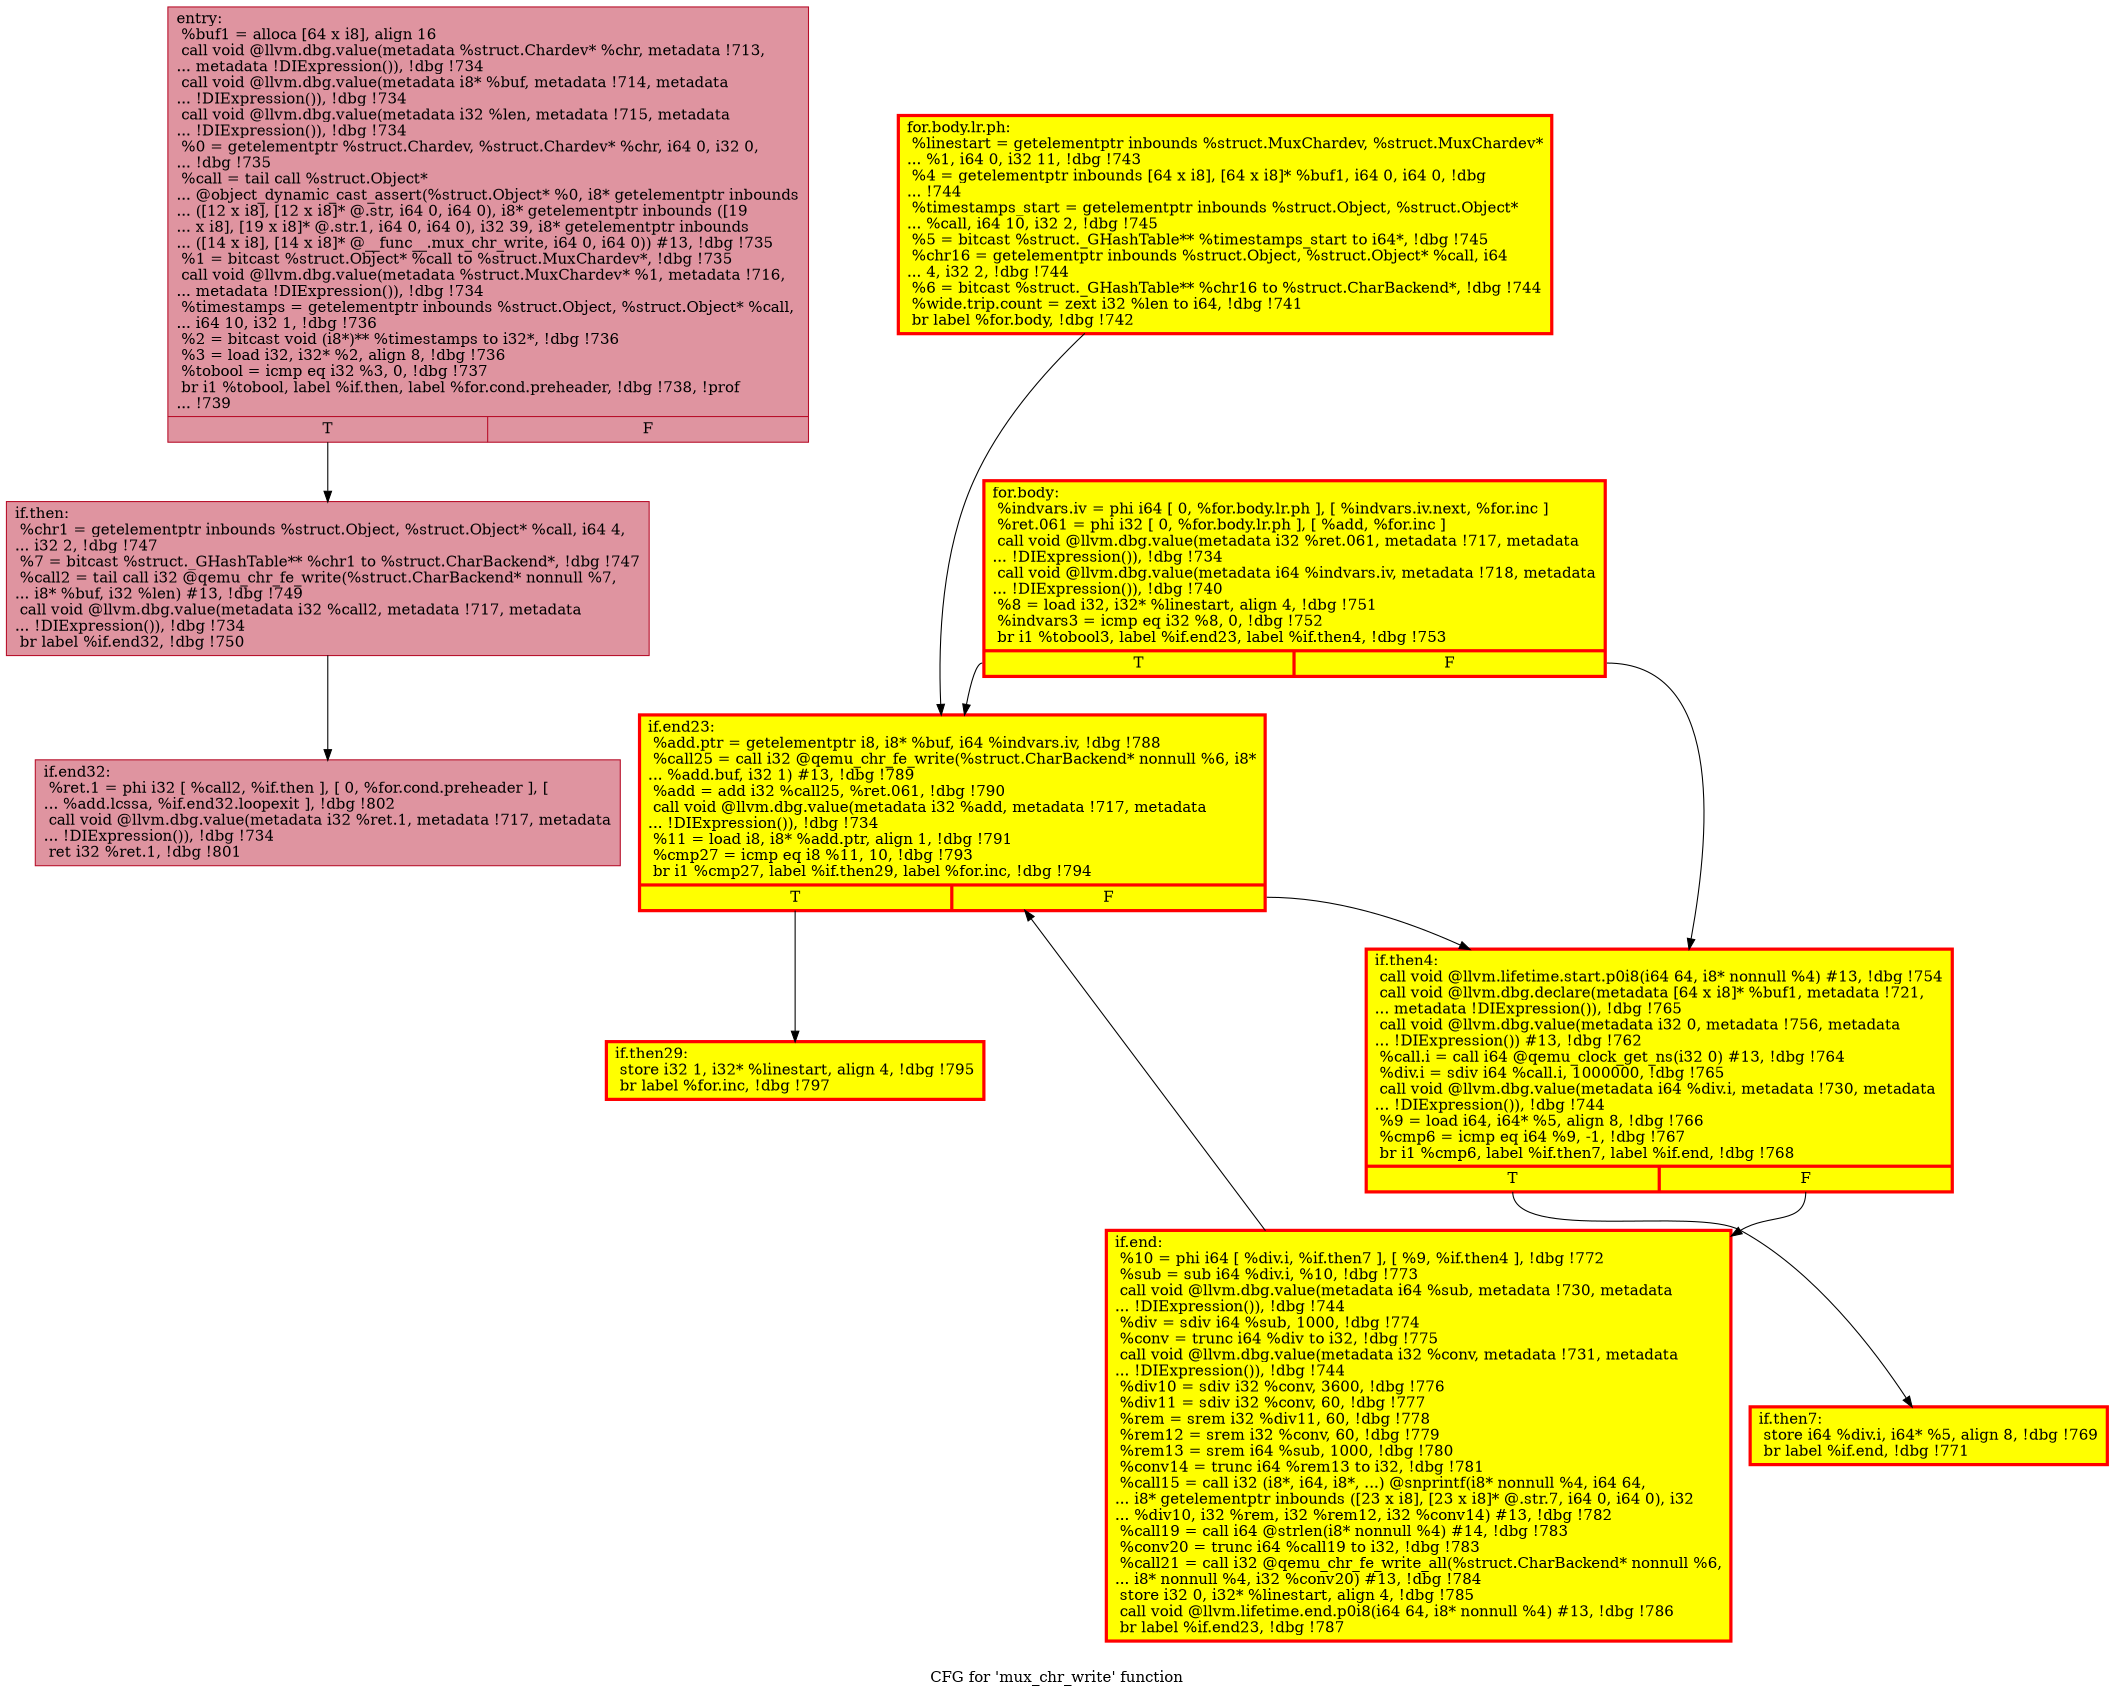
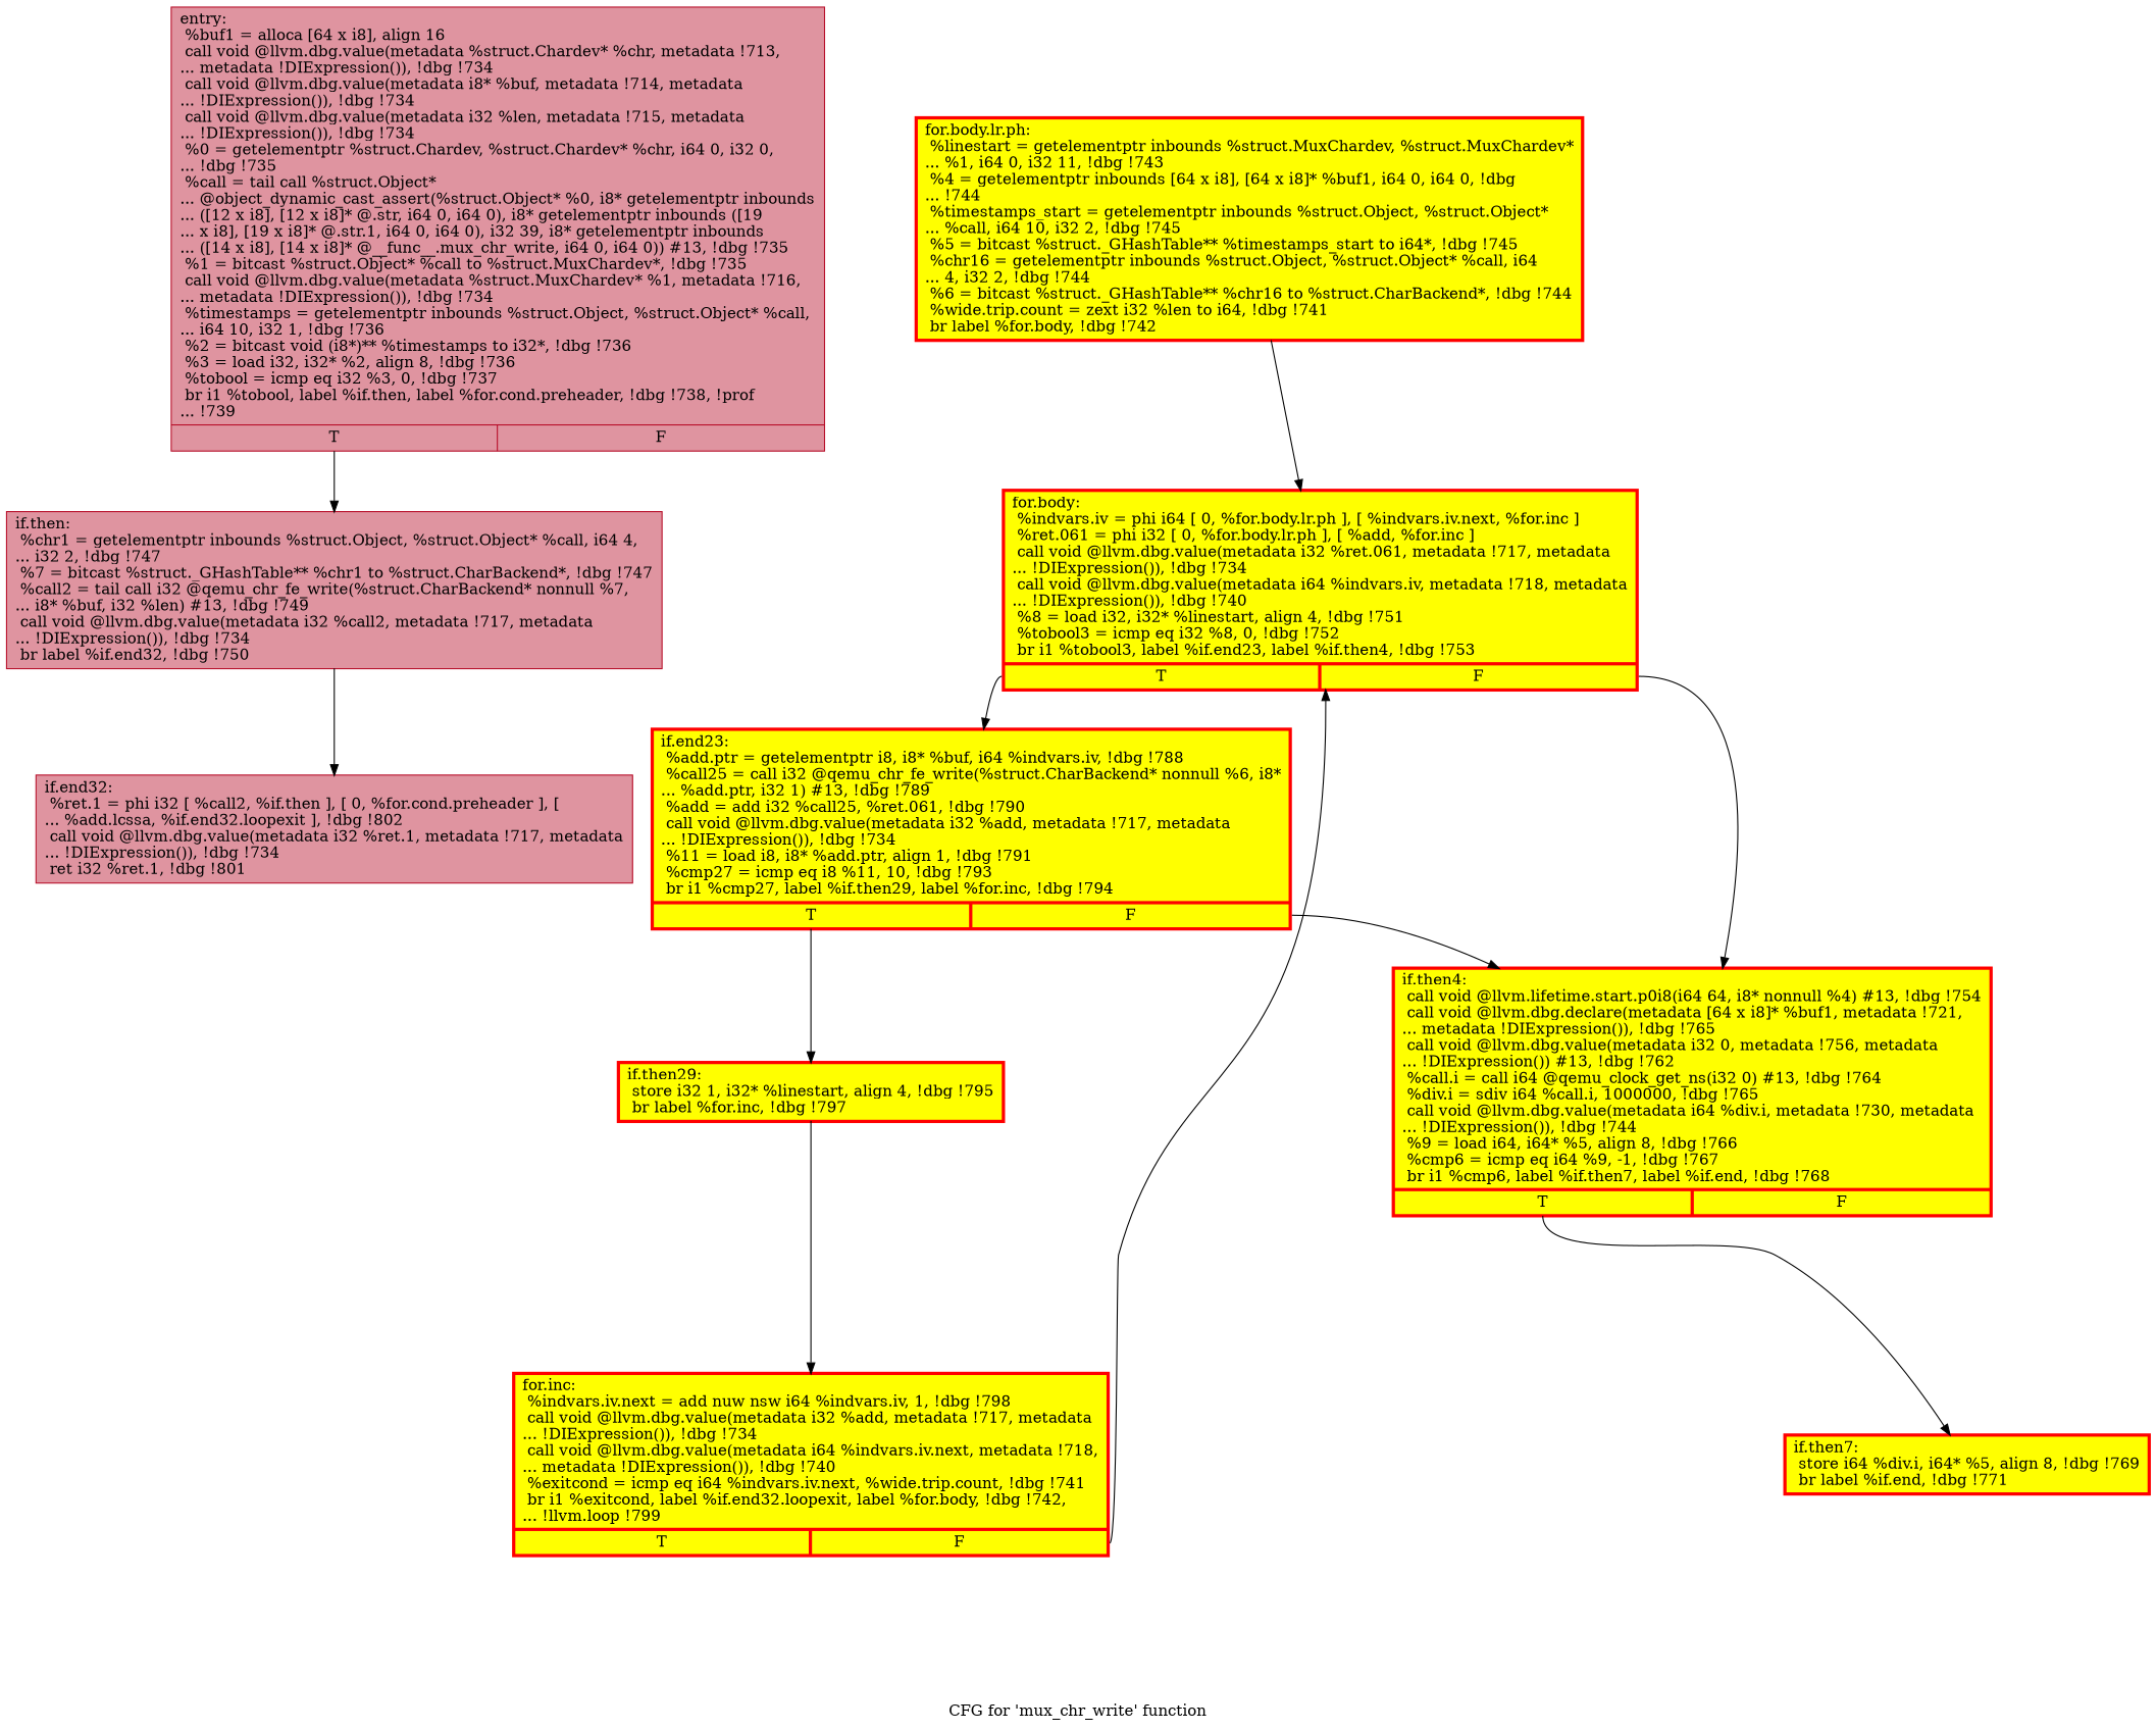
  digraph {
    label="CFG for 'mux_chr_write' function"
    node [color=red fillcolor=yellow shape=record style=filled penwidth=3.0]
    n1 [color="#b70d28ff" fillcolor="#b70d2870" label="{entry:\l  %buf1 = alloca [64 x i8], align 16\l  call void @llvm.dbg.value(metadata %struct.Chardev* %chr, metadata !713,\l... metadata !DIExpression()), !dbg !734\l  call void @llvm.dbg.value(metadata i8* %buf, metadata !714, metadata\l... !DIExpression()), !dbg !734\l  call void @llvm.dbg.value(metadata i32 %len, metadata !715, metadata\l... !DIExpression()), !dbg !734\l  %0 = getelementptr %struct.Chardev, %struct.Chardev* %chr, i64 0, i32 0,\l... !dbg !735\l  %call = tail call %struct.Object*\l... @object_dynamic_cast_assert(%struct.Object* %0, i8* getelementptr inbounds\l... ([12 x i8], [12 x i8]* @.str, i64 0, i64 0), i8* getelementptr inbounds ([19\l... x i8], [19 x i8]* @.str.1, i64 0, i64 0), i32 39, i8* getelementptr inbounds\l... ([14 x i8], [14 x i8]* @__func__.mux_chr_write, i64 0, i64 0)) #13, !dbg !735\l  %1 = bitcast %struct.Object* %call to %struct.MuxChardev*, !dbg !735\l  call void @llvm.dbg.value(metadata %struct.MuxChardev* %1, metadata !716,\l... metadata !DIExpression()), !dbg !734\l  %timestamps = getelementptr inbounds %struct.Object, %struct.Object* %call,\l... i64 10, i32 1, !dbg !736\l  %2 = bitcast void (i8*)** %timestamps to i32*, !dbg !736\l  %3 = load i32, i32* %2, align 8, !dbg !736\l  %tobool = icmp eq i32 %3, 0, !dbg !737\l  br i1 %tobool, label %if.then, label %for.cond.preheader, !dbg !738, !prof\l... !739\l|{<s0>T|<s1>F}}" penwidth=""]
    n2 [color="#b70d28ff" fillcolor="#b70d2870" label="{if.then:                                          \l  %chr1 = getelementptr inbounds %struct.Object, %struct.Object* %call, i64 4,\l... i32 2, !dbg !747\l  %7 = bitcast %struct._GHashTable** %chr1 to %struct.CharBackend*, !dbg !747\l  %call2 = tail call i32 @qemu_chr_fe_write(%struct.CharBackend* nonnull %7,\l... i8* %buf, i32 %len) #13, !dbg !749\l  call void @llvm.dbg.value(metadata i32 %call2, metadata !717, metadata\l... !DIExpression()), !dbg !734\l  br label %if.end32, !dbg !750\l}" penwidth=""]
    n3 [color="#b70d28ff" fillcolor="#b70d2870" label="{if.end32:                                         \l  %ret.1 = phi i32 [ %call2, %if.then ], [ 0, %for.cond.preheader ], [\l... %add.lcssa, %if.end32.loopexit ], !dbg !802\l  call void @llvm.dbg.value(metadata i32 %ret.1, metadata !717, metadata\l... !DIExpression()), !dbg !734\l  ret i32 %ret.1, !dbg !801\l}" penwidth=""]
    n4 [label="{for.body.lr.ph:                                   \l  %linestart = getelementptr inbounds %struct.MuxChardev, %struct.MuxChardev*\l... %1, i64 0, i32 11, !dbg !743\l  %4 = getelementptr inbounds [64 x i8], [64 x i8]* %buf1, i64 0, i64 0, !dbg\l... !744\l  %timestamps_start = getelementptr inbounds %struct.Object, %struct.Object*\l... %call, i64 10, i32 2, !dbg !745\l  %5 = bitcast %struct._GHashTable** %timestamps_start to i64*, !dbg !745\l  %chr16 = getelementptr inbounds %struct.Object, %struct.Object* %call, i64\l... 4, i32 2, !dbg !744\l  %6 = bitcast %struct._GHashTable** %chr16 to %struct.CharBackend*, !dbg !744\l  %wide.trip.count = zext i32 %len to i64, !dbg !741\l  br label %for.body, !dbg !742\l}"]
-   n5 [label="{for.body:                                         \l  %indvars.iv = phi i64 [ 0, %for.body.lr.ph ], [ %indvars.iv.next, %for.inc ]\l  %ret.061 = phi i32 [ 0, %for.body.lr.ph ], [ %add, %for.inc ]\l  call void @llvm.dbg.value(metadata i32 %ret.061, metadata !717, metadata\l... !DIExpression()), !dbg !734\l  call void @llvm.dbg.value(metadata i64 %indvars.iv, metadata !718, metadata\l... !DIExpression()), !dbg !740\l  %8 = load i32, i32* %linestart, align 4, !dbg !751\l  %indvars3 = icmp eq i32 %8, 0, !dbg !752\l  br i1 %tobool3, label %if.end23, label %if.then4, !dbg !753\l|{<s0>T|<s1>F}}"]
-   n6 [label="{if.end23:                                         \l  %add.ptr = getelementptr i8, i8* %buf, i64 %indvars.iv, !dbg !788\l  %call25 = call i32 @qemu_chr_fe_write(%struct.CharBackend* nonnull %6, i8*\l... %add.buf, i32 1) #13, !dbg !789\l  %add = add i32 %call25, %ret.061, !dbg !790\l  call void @llvm.dbg.value(metadata i32 %add, metadata !717, metadata\l... !DIExpression()), !dbg !734\l  %11 = load i8, i8* %add.ptr, align 1, !dbg !791\l  %cmp27 = icmp eq i8 %11, 10, !dbg !793\l  br i1 %cmp27, label %if.then29, label %for.inc, !dbg !794\l|{<s0>T|<s1>F}}"]
+   n5 [label="{for.body:                                         \l  %indvars.iv = phi i64 [ 0, %for.body.lr.ph ], [ %indvars.iv.next, %for.inc ]\l  %ret.061 = phi i32 [ 0, %for.body.lr.ph ], [ %add, %for.inc ]\l  call void @llvm.dbg.value(metadata i32 %ret.061, metadata !717, metadata\l... !DIExpression()), !dbg !734\l  call void @llvm.dbg.value(metadata i64 %indvars.iv, metadata !718, metadata\l... !DIExpression()), !dbg !740\l  %8 = load i32, i32* %linestart, align 4, !dbg !751\l  %tobool3 = icmp eq i32 %8, 0, !dbg !752\l  br i1 %tobool3, label %if.end23, label %if.then4, !dbg !753\l|{<s0>T|<s1>F}}"]
+   n6 [label="{if.end23:                                         \l  %add.ptr = getelementptr i8, i8* %buf, i64 %indvars.iv, !dbg !788\l  %call25 = call i32 @qemu_chr_fe_write(%struct.CharBackend* nonnull %6, i8*\l... %add.ptr, i32 1) #13, !dbg !789\l  %add = add i32 %call25, %ret.061, !dbg !790\l  call void @llvm.dbg.value(metadata i32 %add, metadata !717, metadata\l... !DIExpression()), !dbg !734\l  %11 = load i8, i8* %add.ptr, align 1, !dbg !791\l  %cmp27 = icmp eq i8 %11, 10, !dbg !793\l  br i1 %cmp27, label %if.then29, label %for.inc, !dbg !794\l|{<s0>T|<s1>F}}"]
    n7 [label="{if.then4:                                         \l  call void @llvm.lifetime.start.p0i8(i64 64, i8* nonnull %4) #13, !dbg !754\l  call void @llvm.dbg.declare(metadata [64 x i8]* %buf1, metadata !721,\l... metadata !DIExpression()), !dbg !765\l  call void @llvm.dbg.value(metadata i32 0, metadata !756, metadata\l... !DIExpression()) #13, !dbg !762\l  %call.i = call i64 @qemu_clock_get_ns(i32 0) #13, !dbg !764\l  %div.i = sdiv i64 %call.i, 1000000, !dbg !765\l  call void @llvm.dbg.value(metadata i64 %div.i, metadata !730, metadata\l... !DIExpression()), !dbg !744\l  %9 = load i64, i64* %5, align 8, !dbg !766\l  %cmp6 = icmp eq i64 %9, -1, !dbg !767\l  br i1 %cmp6, label %if.then7, label %if.end, !dbg !768\l|{<s0>T|<s1>F}}"]
    n8 [label="{if.then29:                                        \l  store i32 1, i32* %linestart, align 4, !dbg !795\l  br label %for.inc, !dbg !797\l}"]
    n9 [label="{if.then7:                                         \l  store i64 %div.i, i64* %5, align 8, !dbg !769\l  br label %if.end, !dbg !771\l}"]
-   n10 [label="{if.end:                                           \l  %10 = phi i64 [ %div.i, %if.then7 ], [ %9, %if.then4 ], !dbg !772\l  %sub = sub i64 %div.i, %10, !dbg !773\l  call void @llvm.dbg.value(metadata i64 %sub, metadata !730, metadata\l... !DIExpression()), !dbg !744\l  %div = sdiv i64 %sub, 1000, !dbg !774\l  %conv = trunc i64 %div to i32, !dbg !775\l  call void @llvm.dbg.value(metadata i32 %conv, metadata !731, metadata\l... !DIExpression()), !dbg !744\l  %div10 = sdiv i32 %conv, 3600, !dbg !776\l  %div11 = sdiv i32 %conv, 60, !dbg !777\l  %rem = srem i32 %div11, 60, !dbg !778\l  %rem12 = srem i32 %conv, 60, !dbg !779\l  %rem13 = srem i64 %sub, 1000, !dbg !780\l  %conv14 = trunc i64 %rem13 to i32, !dbg !781\l  %call15 = call i32 (i8*, i64, i8*, ...) @snprintf(i8* nonnull %4, i64 64,\l... i8* getelementptr inbounds ([23 x i8], [23 x i8]* @.str.7, i64 0, i64 0), i32\l... %div10, i32 %rem, i32 %rem12, i32 %conv14) #13, !dbg !782\l  %call19 = call i64 @strlen(i8* nonnull %4) #14, !dbg !783\l  %conv20 = trunc i64 %call19 to i32, !dbg !783\l  %call21 = call i32 @qemu_chr_fe_write_all(%struct.CharBackend* nonnull %6,\l... i8* nonnull %4, i32 %conv20) #13, !dbg !784\l  store i32 0, i32* %linestart, align 4, !dbg !785\l  call void @llvm.lifetime.end.p0i8(i64 64, i8* nonnull %4) #13, !dbg !786\l  br label %if.end23, !dbg !787\l}"]
+   n11 [label="{for.inc:                                          \l  %indvars.iv.next = add nuw nsw i64 %indvars.iv, 1, !dbg !798\l  call void @llvm.dbg.value(metadata i32 %add, metadata !717, metadata\l... !DIExpression()), !dbg !734\l  call void @llvm.dbg.value(metadata i64 %indvars.iv.next, metadata !718,\l... metadata !DIExpression()), !dbg !740\l  %exitcond = icmp eq i64 %indvars.iv.next, %wide.trip.count, !dbg !741\l  br i1 %exitcond, label %if.end32.loopexit, label %for.body, !dbg !742,\l... !llvm.loop !799\l|{<s0>T|<s1>F}}"]
    n1 -> n2 [tailport=s0]
    n2 -> n3
-   n4 -> n6
+   n4 -> n5
    n5 -> n6 [tailport=s0]
    n5 -> n7 [tailport=s1]
    n6 -> n7 [tailport=s1]
    n6 -> n8 [tailport=s0]
    n7 -> n9 [tailport=s0]
-   n7 -> n10 [tailport=s1]
-   n10 -> n6
+   n8 -> n11
+   n11 -> n5 [tailport=s1]
  }
